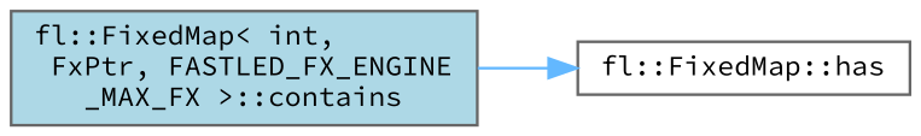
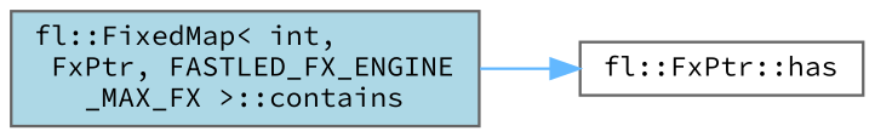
  digraph {
    rankdir=RL
    fontname="Source Code Pro"
    node [fontname="Source Code Pro" fontsize=10 shape=box style=filled]
-   n1 [color=gray40 fillcolor=white fontcolor=black height=0.2 label="fl::FixedMap::has" width=0.4]
+   n1 [color=gray40 fillcolor=white fontcolor=black height=0.2 label="fl::FxPtr::has" width=0.4]
    n2 [color=grey40 fillcolor=lightblue height=0.2 label="fl::FixedMap\< int,\l FxPtr, FASTLED_FX_ENGINE\l_MAX_FX \>::contains" width=0.4]
    n1 -> n2 [color=steelblue1 dir=back fontname="Source Code Pro" fontsize=10 labelfontname=Helvetica labelfontsize=10 style=solid]
  }
